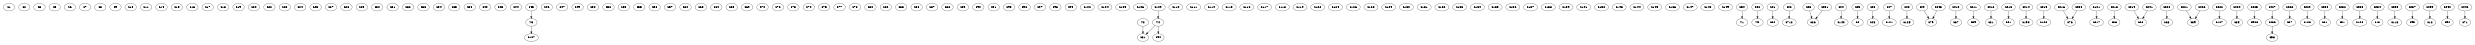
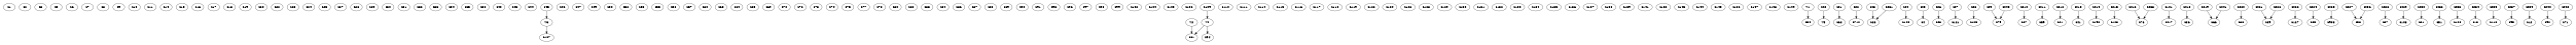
  strict digraph {
    edge [weight=1]
    c1
    c2
    c3
    c5
    c6
    c7
    c8
    c9
    c10
    c11
    c14
    c15
    c16
    c17
    c18
    c19
    c20
    c22
    c23
    c24
    c25
    c27
    c28
    c29
    c30
    c31
    c32
    c33
    c34
    c35
    c38
    c40
    c43
    c44
    c45
    v3
    c107
    c46
    c47
    c49
    c50
    c52
    c53
    c55
    c56
    c57
    c60
    c63
    c64
    c65
    c69
    c70
    c72
    c73
    c74
    c75
    c77
    c78
    c80
    c82
    c83
+   c84
    c86
    c87
    c88
    c89
    c90
    c91
    c93
    c96
    c97
    c98
    c99
    c102
    c104
    c105
    c106
    c109
    v4
    c81
    c94
    c110
    c111
    c114
    c115
    c116
    c117
    c118
    c119
    c122
    c124
    c126
    c128
    c129
    c130
    c131
    c132
    c133
    c134
    c135
    c136
    c137
    c138
    c139
    c141
    n106 [label=c152]
    c143
    c144
    c145
    n110 [label=c186]
    c147
    c148
    c149
    v1
    c54
    v2
    c42
    v5
    co1
    c62
    n121 [label=c712]
    co2
    co3
    c26
    co4
    c140
    co5
    c4
    co6
    c48
    co7
    c121
    co8
    c125
    co9
    c79
    co10
    c67
    co11
    c59
    co12
    c21
    co13
    c41
    n145 [label=c190]
    co14
    co15
    c123
    co16
    c76
    c101
    co17
    co18
    c36
    co19
    c66
    co20
    c68
    co21
    c39
    co22
    c127
    n163 [label=co43]
    co24
    c85
    n166 [label=c903]
    co25
    co26
    co27
    c58
    co28
    c37
    co29
    c108
    co30
    c61
    co31
    co32
    c51
    co33
    c120
    co34
    c13
    co35
    c113
    co36
    co37
    c95
    co38
    co39
    c12
    co40
    c92
    co41
    co42
    c71
    c45 -> v3
    v3 -> c107
    c109 -> v4
    v4 -> c81
    v4 -> c94
-   c54 -> v1
+   v1 -> c54
    v2 -> c81
    c42 -> v5
    co1 -> c62
    co2 -> n121
    co3 -> c26
    co4 -> c140
    co5 -> c4
    co6 -> c48
    co7 -> c121
    co8 -> c125
    co9 -> c79
    co10 -> c67
    co11 -> c59
    co12 -> c21
    co13 -> c41
    co14 -> n145
    co15 -> c123
    co16 -> c76
    c101 -> co17
    co18 -> c36
    co19 -> c66
    co20 -> c68
    co21 -> c39
    co22 -> c127
    n163 -> c79
    co24 -> c85
    co25 -> n166
    co26 -> c39
-   co27 -> co36
+   co27 -> c58
    co28 -> c37
    co29 -> c108
    co30 -> c61
    co31 -> c26
    co32 -> c51
    co33 -> c120
    co34 -> c13
    co35 -> c113
    co36 -> c58
    co37 -> c95
    co38 -> c76
    co39 -> c12
    co40 -> c92
    co41 -> c66
    co42 -> c71
  }
